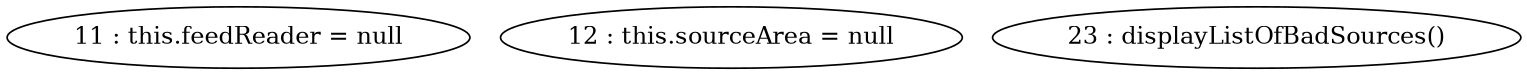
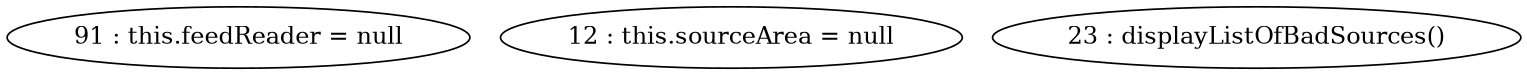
  digraph {
-   "11 : this.feedReader = null"
+   "11 : this.feedReader = null" [label="91 : this.feedReader = null"]
    "12 : this.sourceArea = null"
    "23 : displayListOfBadSources()"
  }
